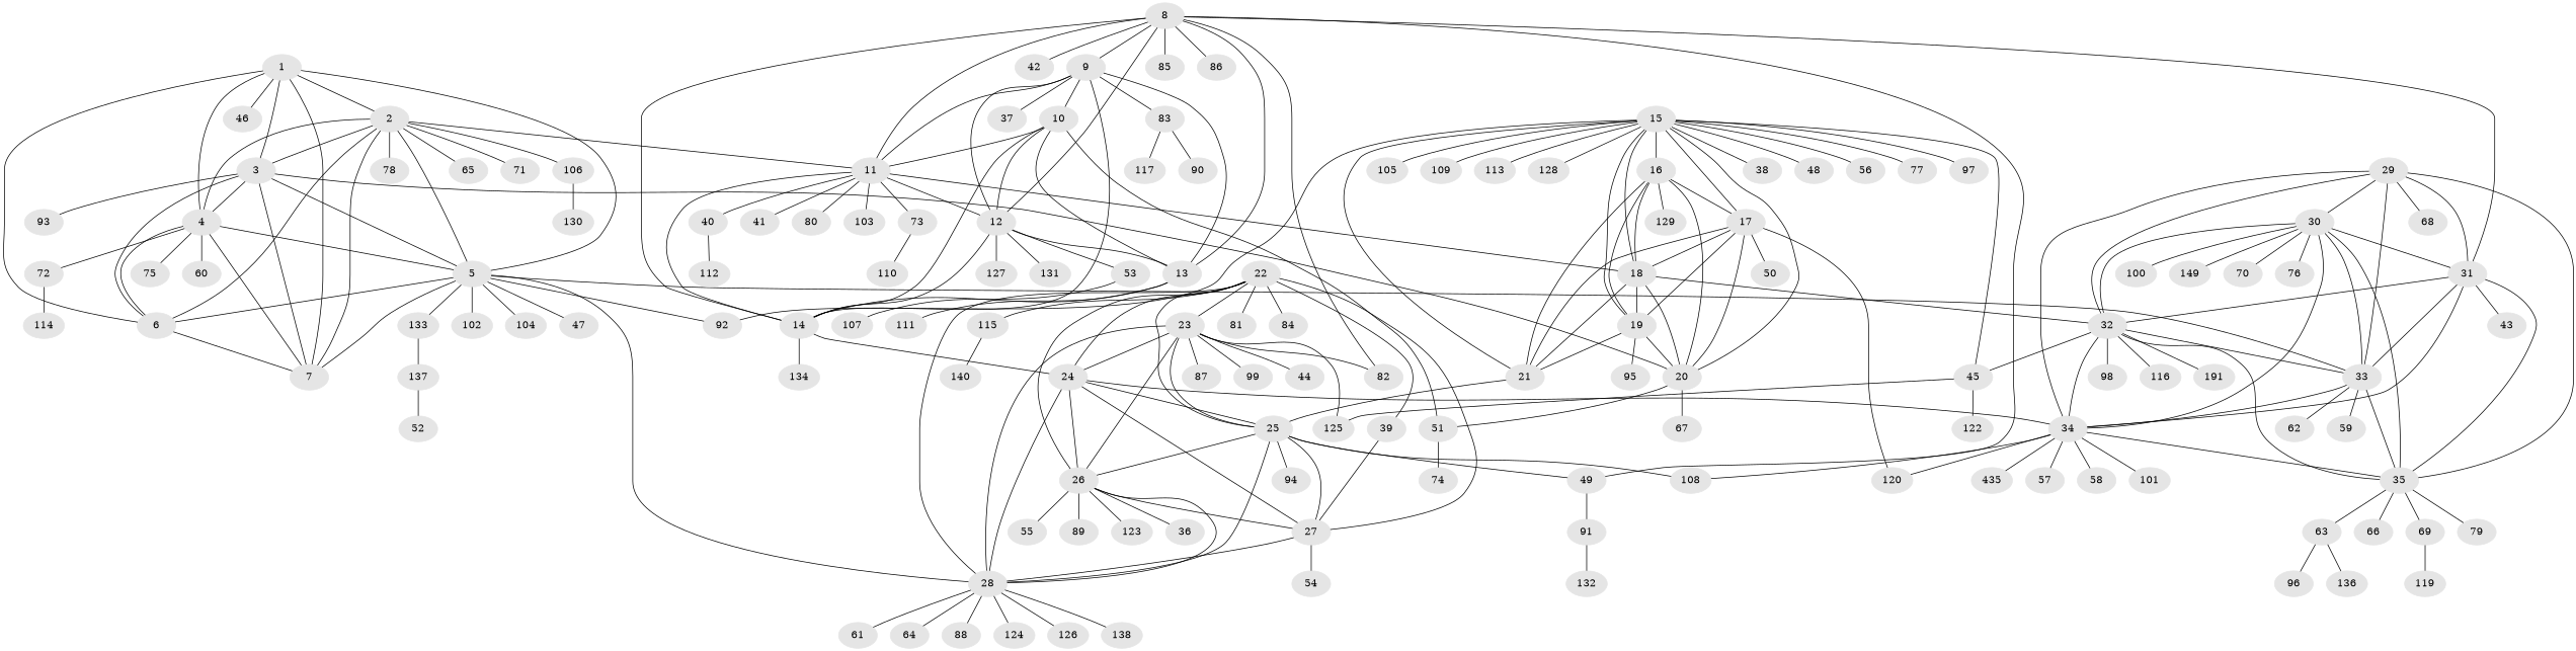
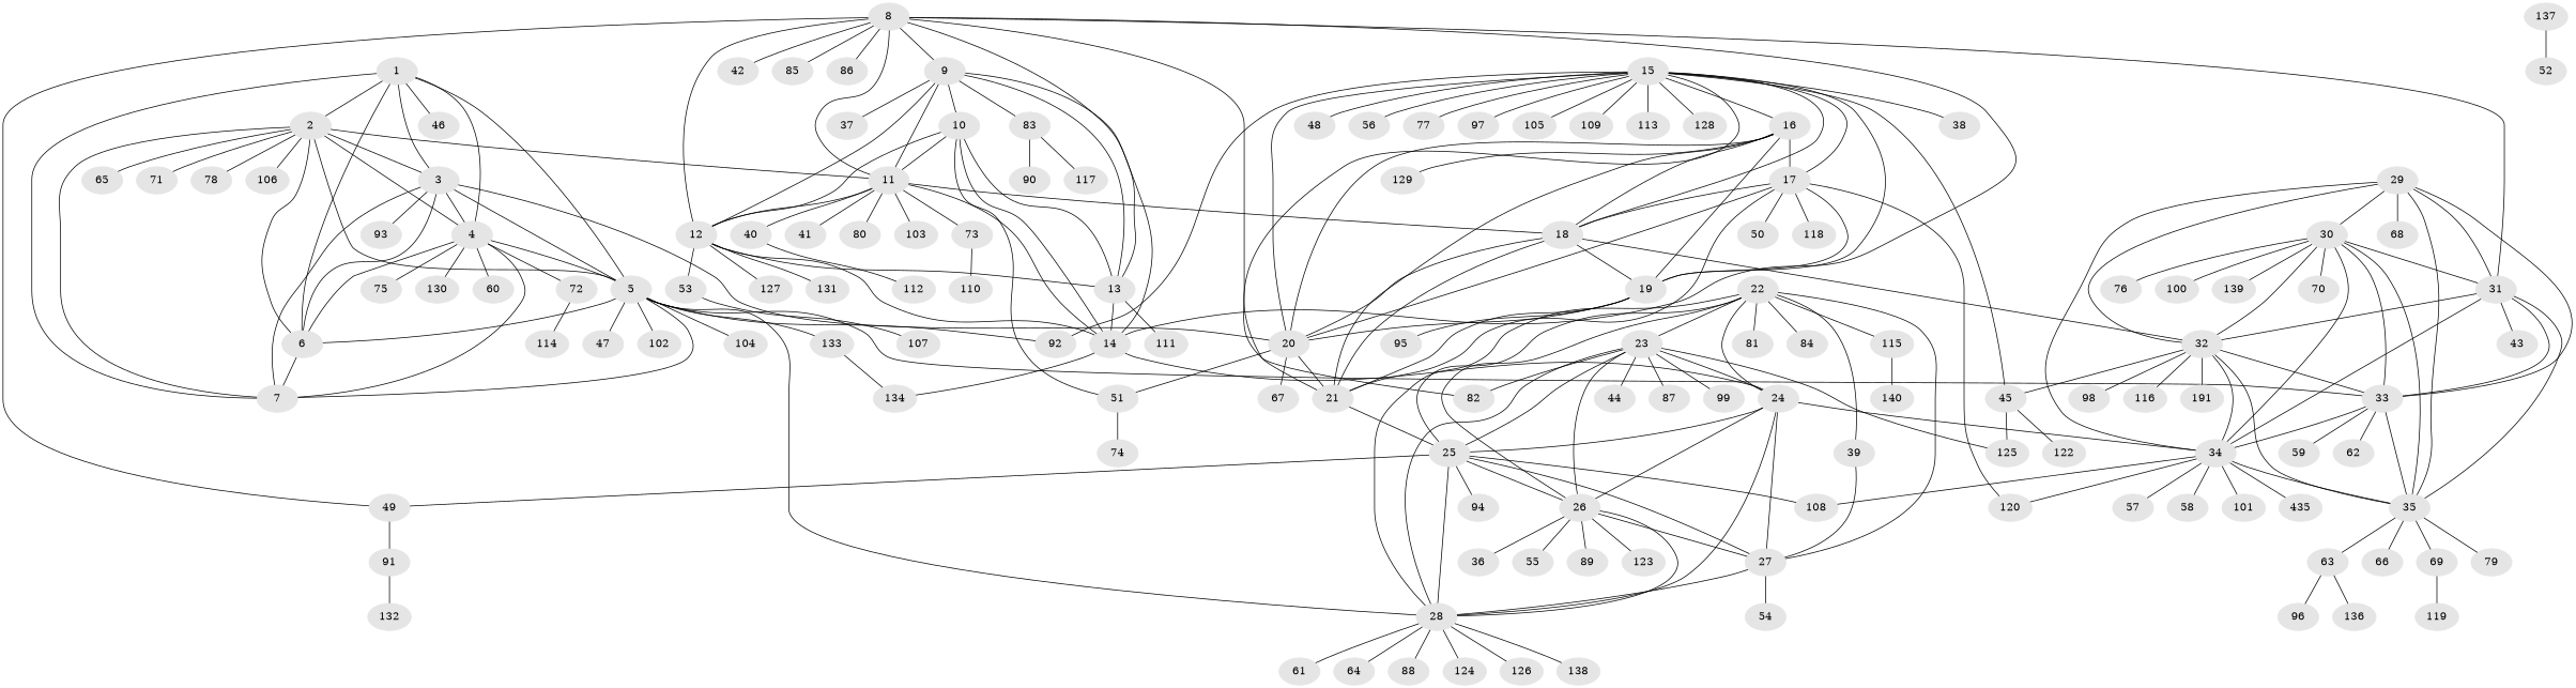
  graph {
    node [color=gray90 style=filled]
    1
    2
    3
    4
    5
    6
    7
    46
    11
    65
    71
    78
    106
    20
    93
    60
    72
    75
    28
    33
    47
    92
    102
    104
    133
    12
    14
    18
    40
    41
    73
    80
    103
    130
    51
    21
    67
    114
    61
    64
    88
    124
    126
    138
    34
    35
    59
    62
    137
    8
    9
    13
    31
    42
    49
    82
    85
    86
    10
    37
    83
    53
    127
    131
    111
    24
    134
    32
    43
    91
    90
    117
    74
    19
    112
    110
    107
    25
    26
    27
    15
    16
    17
    38
    45
    48
    56
    77
    97
    105
    109
    113
    128
    129
    50
+   118
    120
    95
    125
    122
    98
    116
    n103 [label=191]
    94
    108
    22
    23
    39
    81
    84
    115
    44
    87
    99
    36
    55
    89
    123
    54
    140
    57
    58
    101
    n124 [label=435]
    29
    30
    68
    70
    76
    100
-   139 [label=149]
+   139
    63
    66
    69
    79
    96
    136
    119
    132
    52
    1 -- 2
    1 -- 3
    1 -- 4
    1 -- 5
    1 -- 6
    1 -- 7
    1 -- 46
    2 -- 3
    2 -- 4
    2 -- 5
    2 -- 6
    2 -- 7
    2 -- 11
    2 -- 65
    2 -- 71
    2 -- 78
    2 -- 106
    3 -- 4
    3 -- 5
    3 -- 6
    3 -- 7
    3 -- 20
    3 -- 93
    4 -- 5
    4 -- 6
    4 -- 7
    4 -- 60
    4 -- 72
    4 -- 75
    5 -- 6
    5 -- 7
    5 -- 28
    5 -- 33
    5 -- 47
    5 -- 92
    5 -- 102
    5 -- 104
    5 -- 133
    6 -- 7
    11 -- 12
    11 -- 14
    11 -- 18
    11 -- 40
    11 -- 41
    11 -- 73
    11 -- 80
    11 -- 103
-   106 -- 130
+   4 -- 130
    20 -- 51
+   20 -- 21
    20 -- 67
    72 -- 114
    28 -- 61
    28 -- 64
    28 -- 88
    28 -- 124
    28 -- 126
    28 -- 138
    33 -- 34
    33 -- 35
    33 -- 59
    33 -- 62
-   133 -- 137
+   133 -- 134
    12 -- 14
    12 -- 13
    12 -- 53
    12 -- 127
    12 -- 131
    14 -- 24
    14 -- 134
    18 -- 20
    18 -- 21
    18 -- 32
    18 -- 19
    40 -- 112
    73 -- 110
    51 -- 74
    21 -- 25
    34 -- 35
    34 -- 120
    34 -- 108
    34 -- 57
    34 -- 58
    34 -- 101
    34 -- n124
    35 -- 63
    35 -- 66
    35 -- 69
    35 -- 79
    137 -- 52
    8 -- 11
    8 -- 12
    8 -- 14
    8 -- 9
    8 -- 13
    8 -- 31
    8 -- 42
    8 -- 49
    8 -- 82
    8 -- 85
    8 -- 86
    9 -- 11
    9 -- 12
    9 -- 14
    9 -- 13
    9 -- 10
    9 -- 37
    9 -- 83
    13 -- 14
    13 -- 111
    31 -- 33
    31 -- 34
    31 -- 35
    31 -- 32
    31 -- 43
    49 -- 91
    10 -- 11
    10 -- 12
    10 -- 14
    10 -- 51
    10 -- 13
    83 -- 90
    83 -- 117
    53 -- 107
    24 -- 28
    24 -- 34
    24 -- 25
    24 -- 26
    24 -- 27
    32 -- 33
    32 -- 34
    32 -- 35
    32 -- 45
    32 -- 98
    32 -- 116
    32 -- n103
    91 -- 132
    19 -- 20
    19 -- 21
    19 -- 95
    25 -- 28
    25 -- 49
    25 -- 26
    25 -- 27
    25 -- 94
    25 -- 108
    26 -- 28
    26 -- 27
    26 -- 36
    26 -- 55
    26 -- 89
    26 -- 123
    27 -- 28
    27 -- 54
    15 -- 20
    15 -- 92
    15 -- 18
    15 -- 21
    15 -- 19
    15 -- 16
    15 -- 17
    15 -- 38
    15 -- 45
    15 -- 48
    15 -- 56
    15 -- 77
    15 -- 97
    15 -- 105
    15 -- 109
    15 -- 113
    15 -- 128
    16 -- 20
    16 -- 18
    16 -- 21
    16 -- 19
    16 -- 17
    16 -- 129
    17 -- 20
    17 -- 18
    17 -- 21
    17 -- 19
    17 -- 50
+   17 -- 118
    17 -- 120
    45 -- 125
    45 -- 122
    22 -- 28
    22 -- 24
    22 -- 25
    22 -- 26
    22 -- 27
    22 -- 23
    22 -- 39
    22 -- 81
    22 -- 84
    22 -- 115
    23 -- 28
    23 -- 82
    23 -- 24
    23 -- 25
    23 -- 26
    23 -- 125
    23 -- 44
    23 -- 87
    23 -- 99
    39 -- 27
    115 -- 140
    29 -- 33
    29 -- 34
    29 -- 35
    29 -- 31
    29 -- 32
    29 -- 30
    29 -- 68
    30 -- 33
    30 -- 34
    30 -- 35
    30 -- 31
    30 -- 32
    30 -- 70
    30 -- 76
    30 -- 100
    30 -- 139
    63 -- 96
    63 -- 136
    69 -- 119
  }
